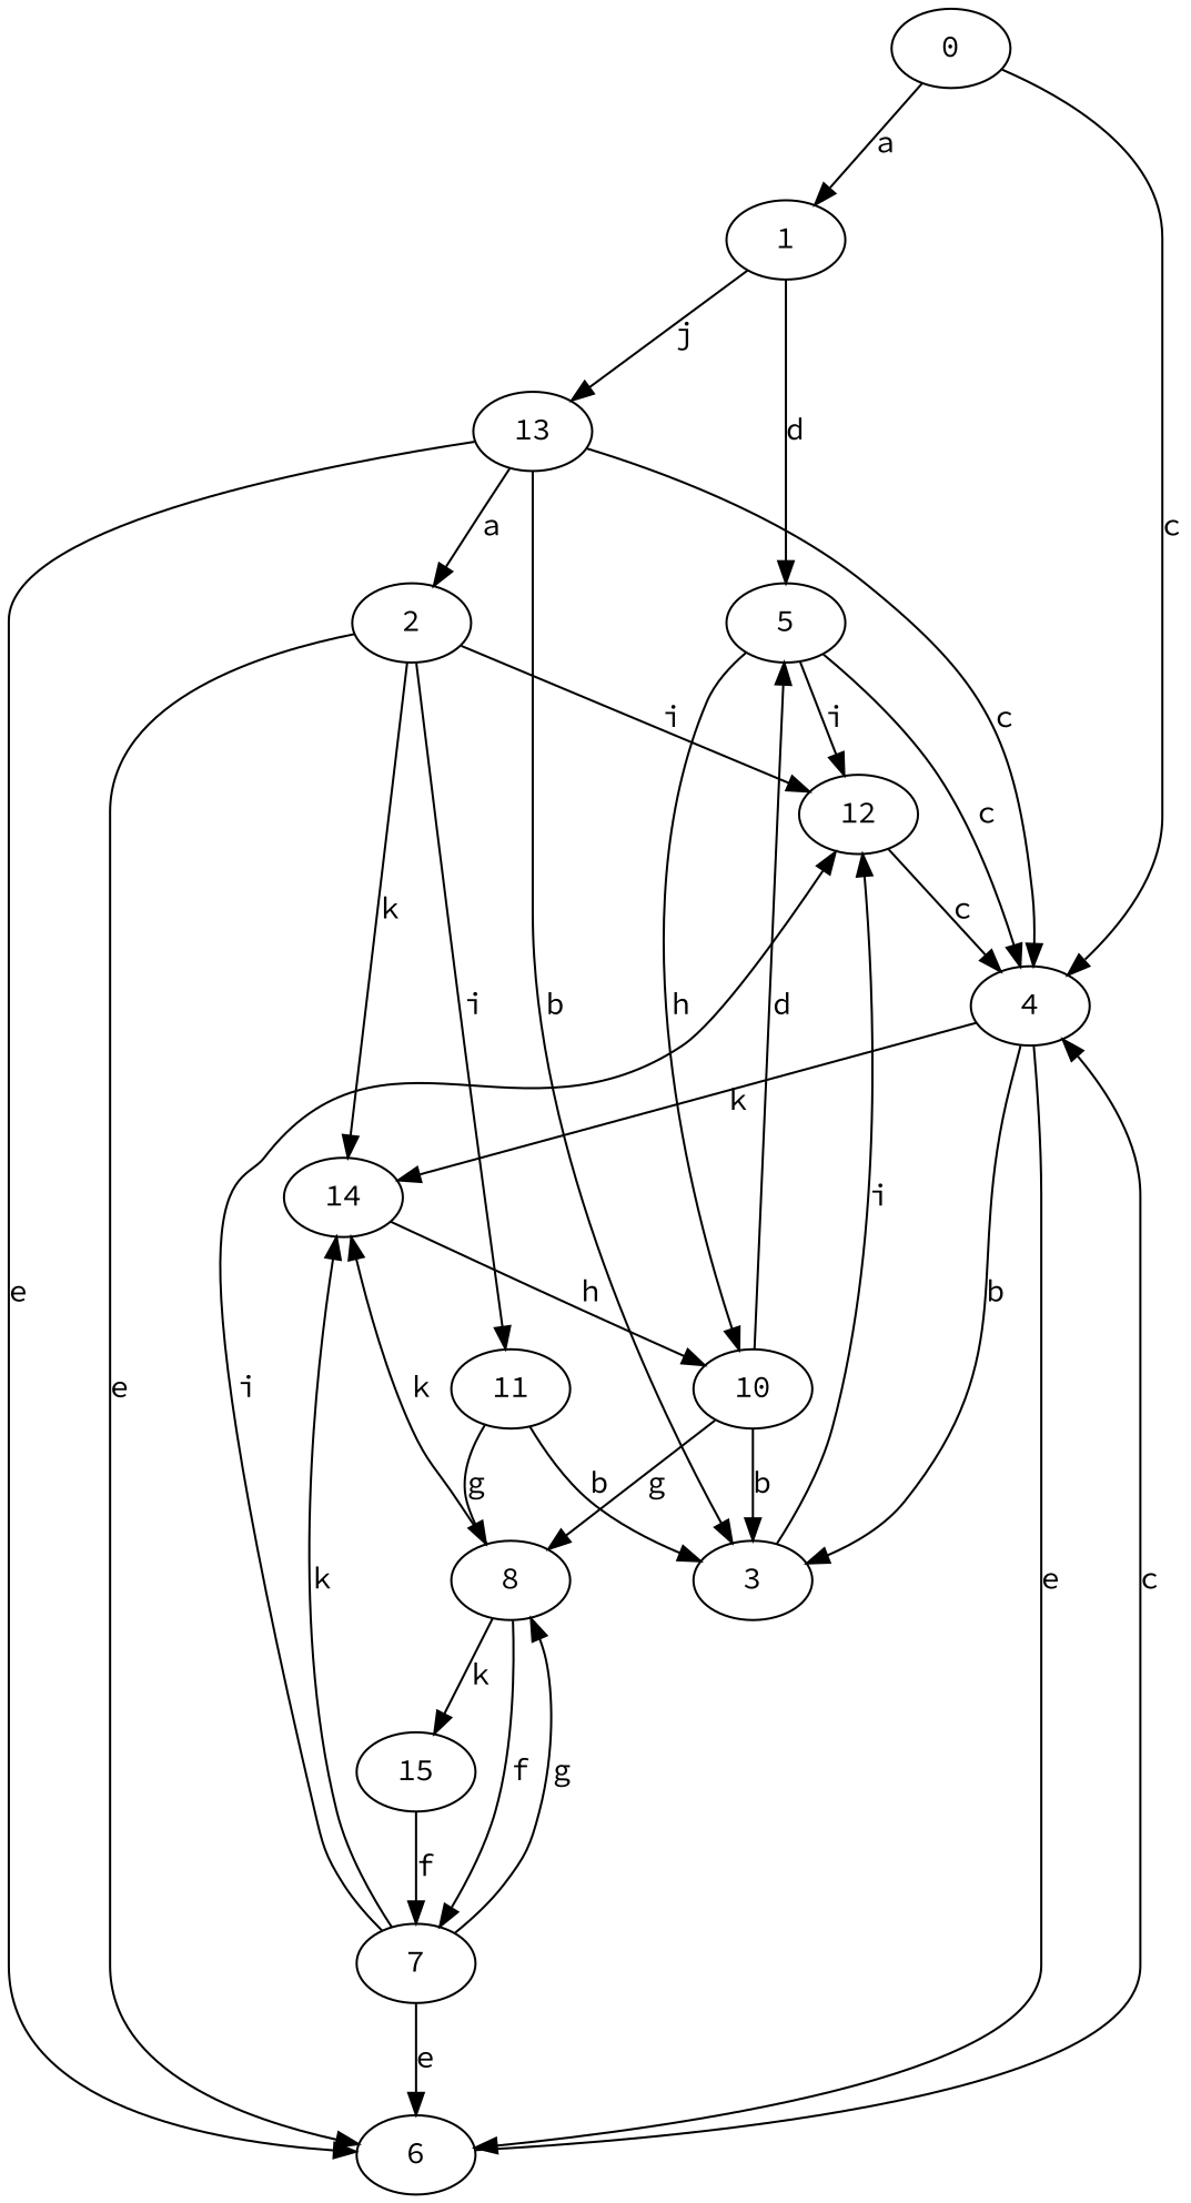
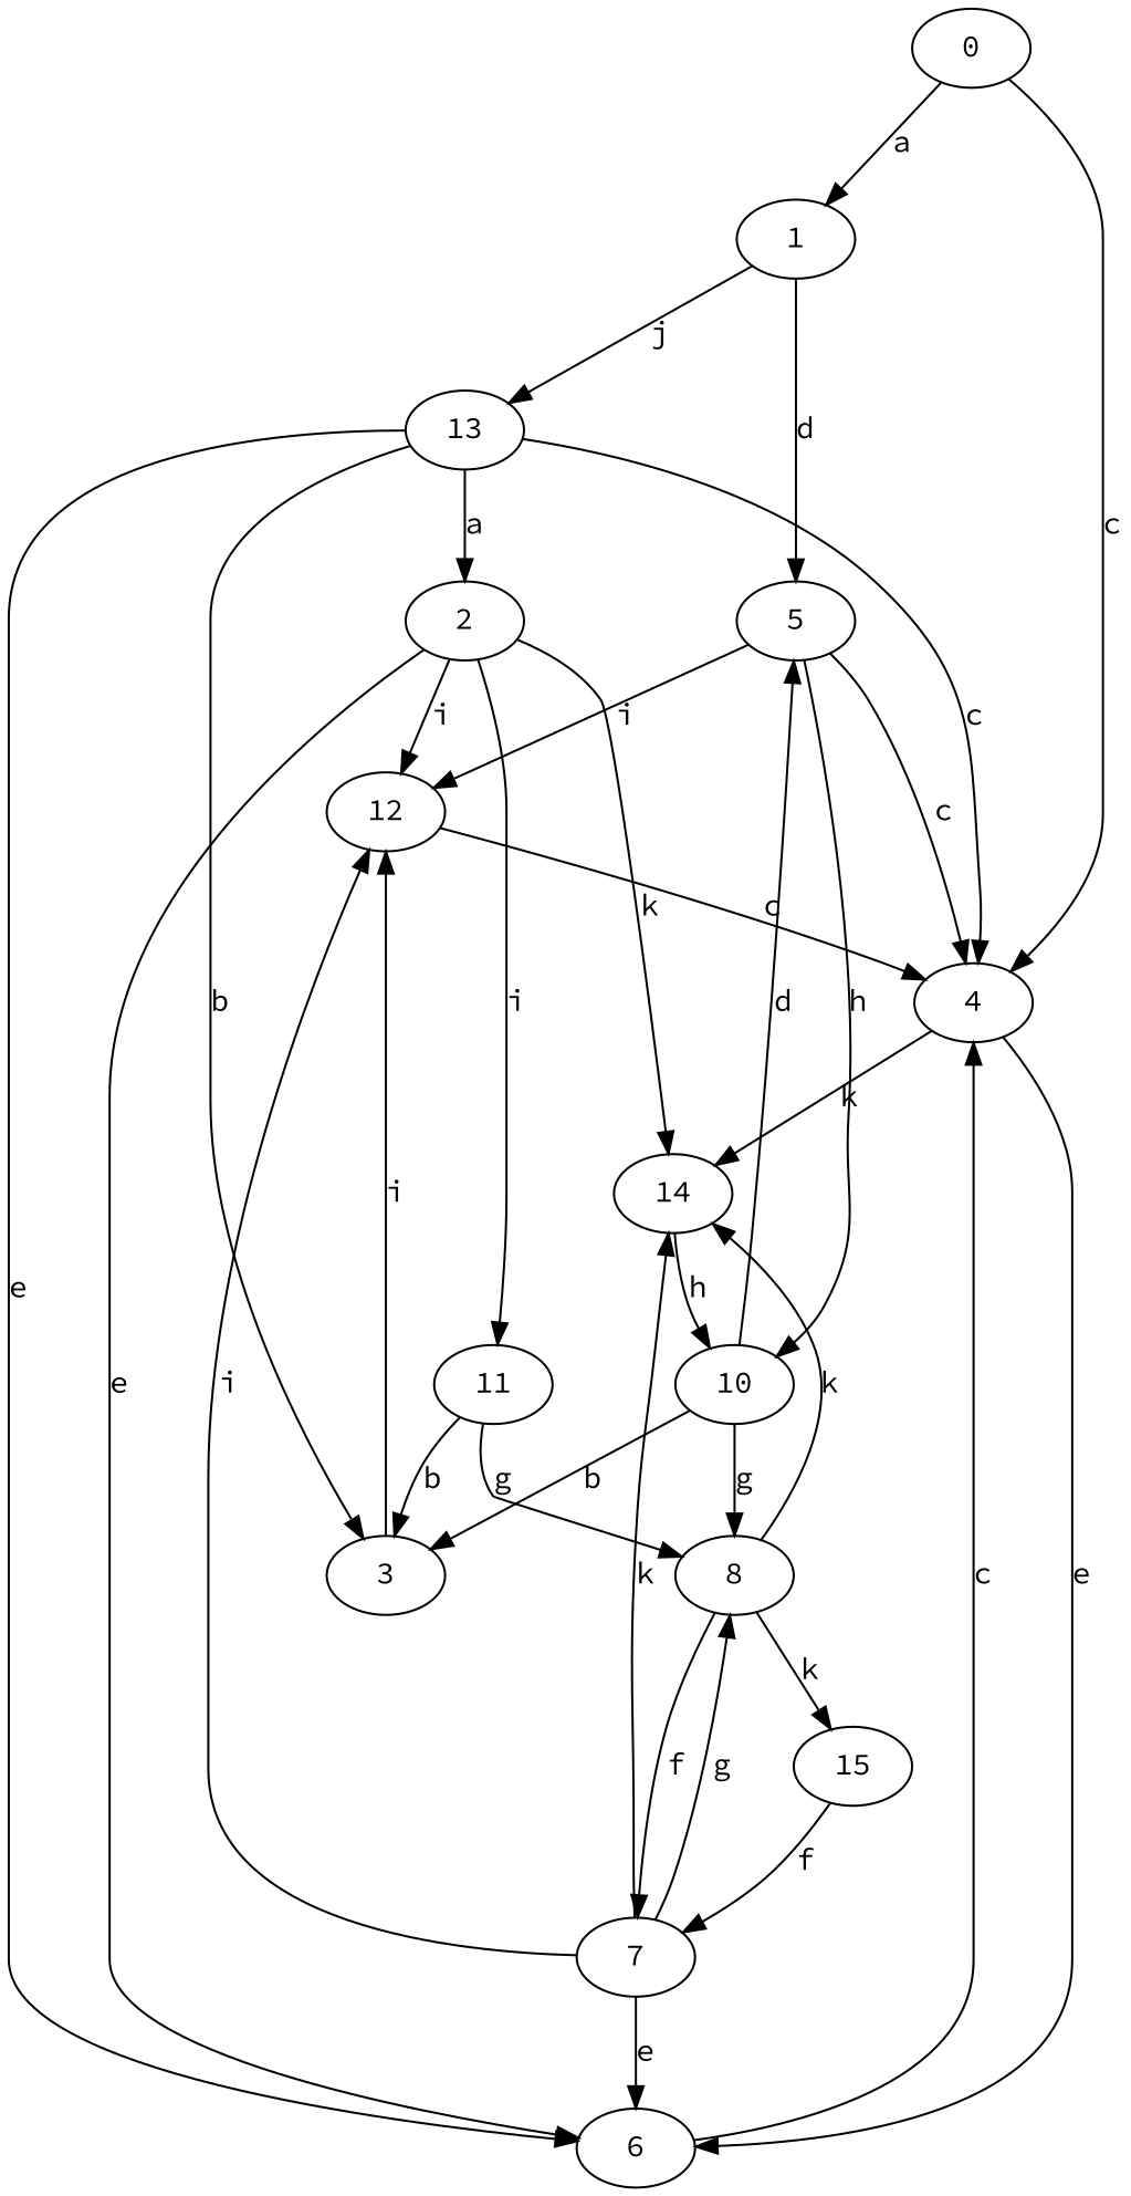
  strict digraph {
    fontname="Source Code Pro"
    node [fontname="Source Code Pro"]
    edge [fontname="Source Code Pro"]
    1
    5
    13
    12
    4
    10
    2
    6
    3
    11
    14
    8
    0
    7
    15
    1 -> 5 [label=d]
    1 -> 13 [label=j]
    5 -> 12 [label=i]
    5 -> 4 [label=c]
    5 -> 10 [label=h]
    13 -> 4 [label=c]
    13 -> 2 [label=a]
    13 -> 6 [label=e]
    13 -> 3 [label=b]
    12 -> 4 [label=c]
    4 -> 6 [label=e]
-   4 -> 3 [label=b]
    4 -> 14 [label=k]
    10 -> 5 [label=d]
    10 -> 3 [label=b]
    10 -> 8 [label=g]
    2 -> 12 [label=i]
    2 -> 6 [label=e]
    2 -> 11 [label=i]
    2 -> 14 [label=k]
    6 -> 4 [label=c]
    3 -> 12 [label=i]
    11 -> 3 [label=b]
    11 -> 8 [label=g]
    14 -> 10 [label=h]
    8 -> 14 [label=k]
    8 -> 7 [label=f]
    8 -> 15 [label=k]
    0 -> 1 [label=a]
    0 -> 4 [label=c]
    7 -> 12 [label=i]
    7 -> 6 [label=e]
    7 -> 14 [label=k]
    7 -> 8 [label=g]
    15 -> 7 [label=f]
  }
